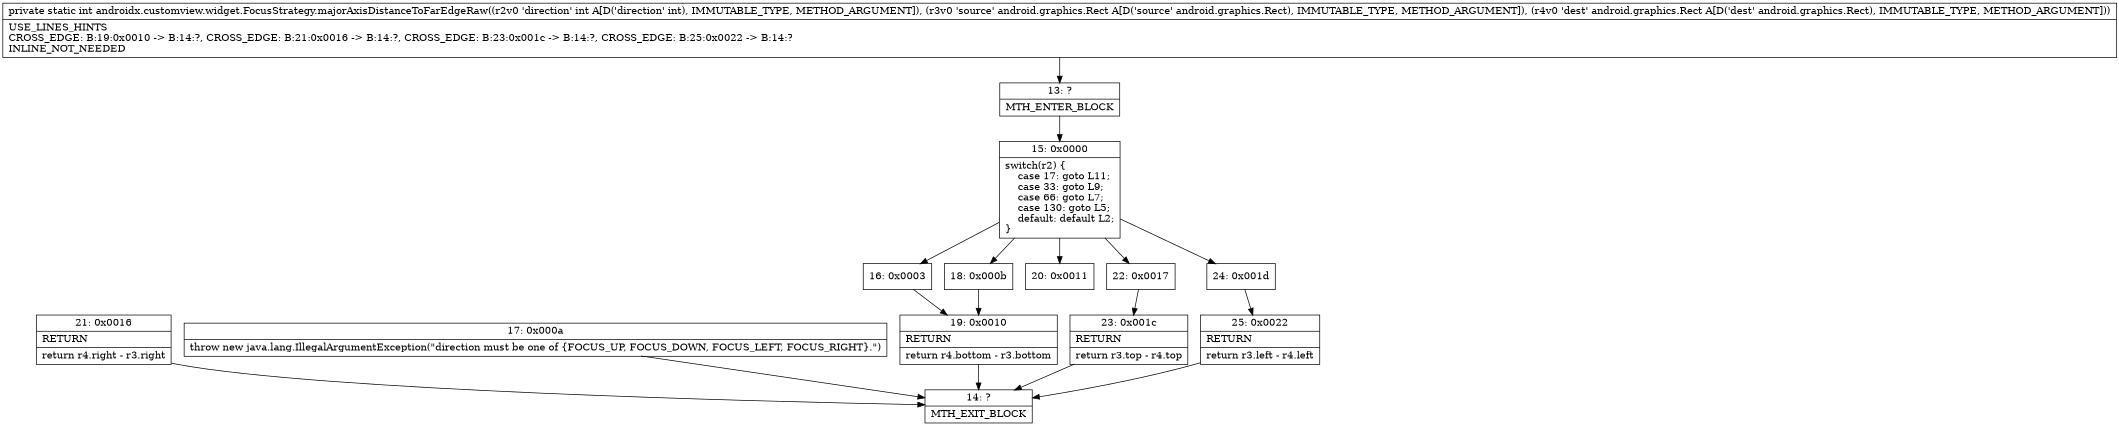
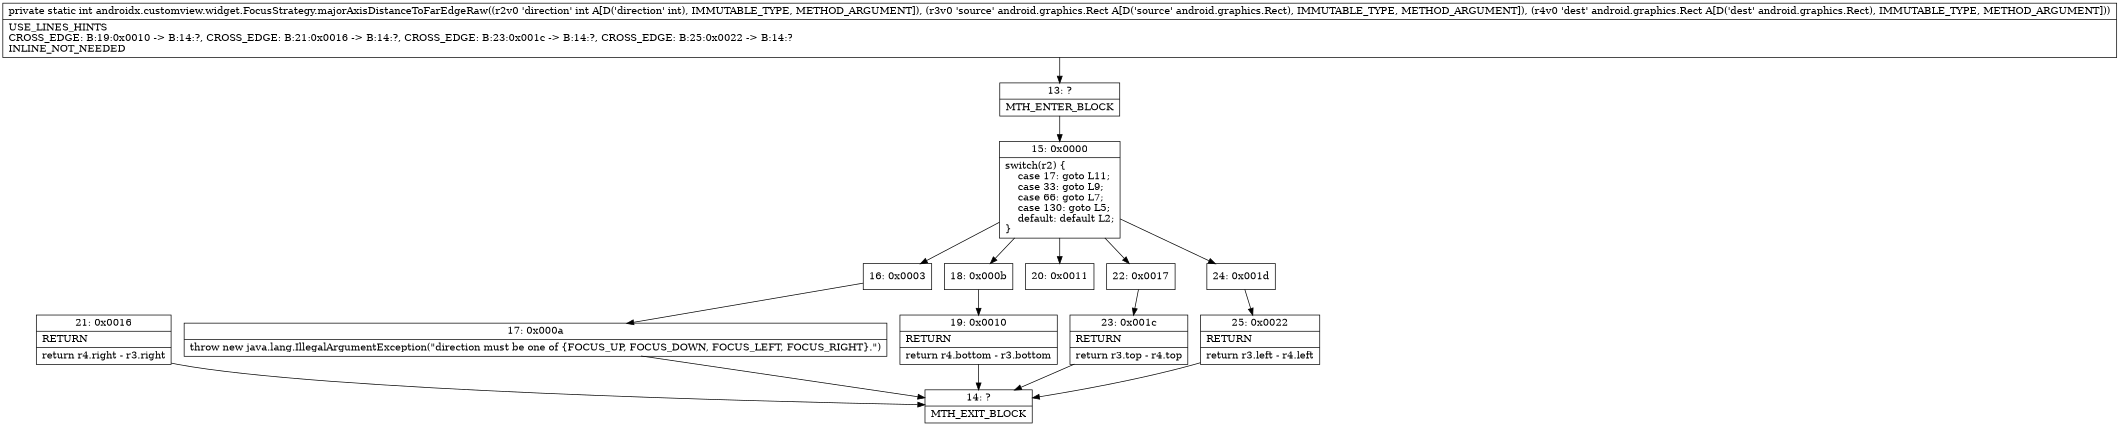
  digraph {
    node [shape=record]
    n1 [label="{13\:\ ?|MTH_ENTER_BLOCK\l}"]
    n2 [label="{15\:\ 0x0000|switch(r2) \{\l    case 17: goto L11;\l    case 33: goto L9;\l    case 66: goto L7;\l    case 130: goto L5;\l    default: default L2;\l\}\l}"]
    n3 [label="{16\:\ 0x0003}"]
    n4 [label="{18\:\ 0x000b}"]
    n5 [label="{20\:\ 0x0011}"]
    n6 [label="{22\:\ 0x0017}"]
    n7 [label="{24\:\ 0x001d}"]
    n8 [label="{17\:\ 0x000a|throw new java.lang.IllegalArgumentException(\"direction must be one of \{FOCUS_UP, FOCUS_DOWN, FOCUS_LEFT, FOCUS_RIGHT\}.\")\l}"]
    n9 [label="{19\:\ 0x0010|RETURN\l|return r4.bottom \- r3.bottom\l}"]
    n10 [label="{23\:\ 0x001c|RETURN\l|return r3.top \- r4.top\l}"]
    n11 [label="{25\:\ 0x0022|RETURN\l|return r3.left \- r4.left\l}"]
    n12 [label="{14\:\ ?|MTH_EXIT_BLOCK\l}"]
    n13 [label="{21\:\ 0x0016|RETURN\l|return r4.right \- r3.right\l}"]
    n14 [label="{private static int androidx.customview.widget.FocusStrategy.majorAxisDistanceToFarEdgeRaw((r2v0 'direction' int A[D('direction' int), IMMUTABLE_TYPE, METHOD_ARGUMENT]), (r3v0 'source' android.graphics.Rect A[D('source' android.graphics.Rect), IMMUTABLE_TYPE, METHOD_ARGUMENT]), (r4v0 'dest' android.graphics.Rect A[D('dest' android.graphics.Rect), IMMUTABLE_TYPE, METHOD_ARGUMENT]))  | USE_LINES_HINTS\lCROSS_EDGE: B:19:0x0010 \-\> B:14:?, CROSS_EDGE: B:21:0x0016 \-\> B:14:?, CROSS_EDGE: B:23:0x001c \-\> B:14:?, CROSS_EDGE: B:25:0x0022 \-\> B:14:?\lINLINE_NOT_NEEDED\l}"]
    n1 -> n2
    n2 -> n3
    n2 -> n4
    n2 -> n5
    n2 -> n6
    n2 -> n7
-   n3 -> n9
+   n3 -> n8
    n4 -> n9
    n6 -> n10
    n7 -> n11
    n8 -> n12
    n9 -> n12
    n10 -> n12
    n11 -> n12
    n13 -> n12
    n14 -> n1
  }
